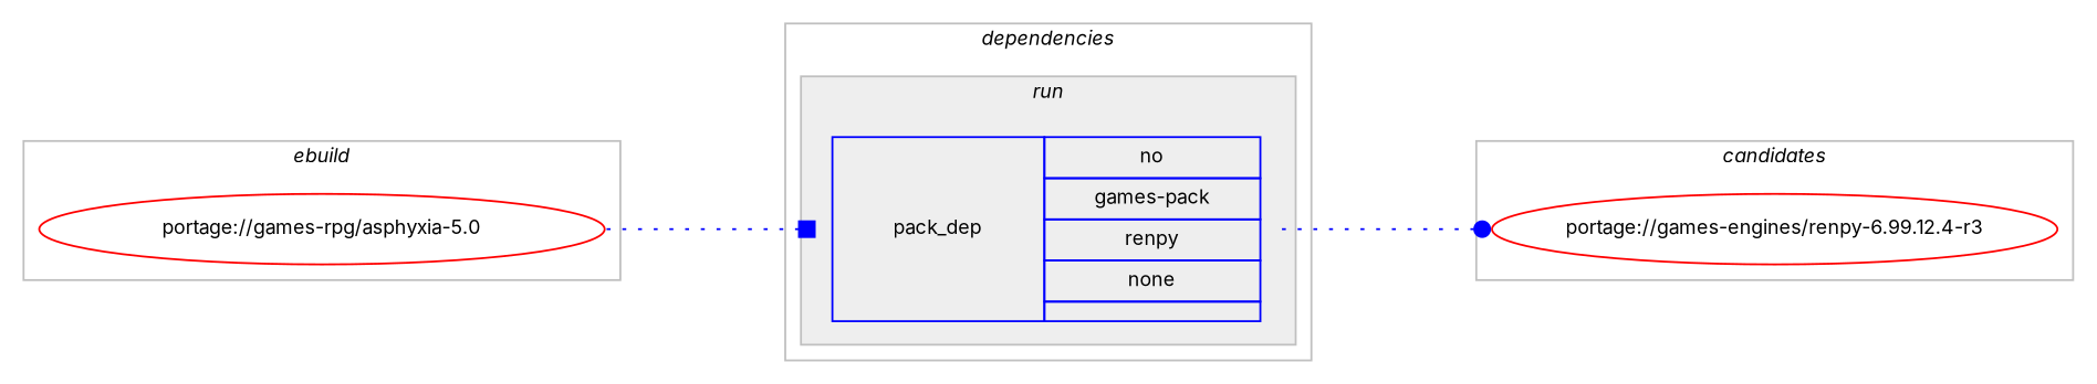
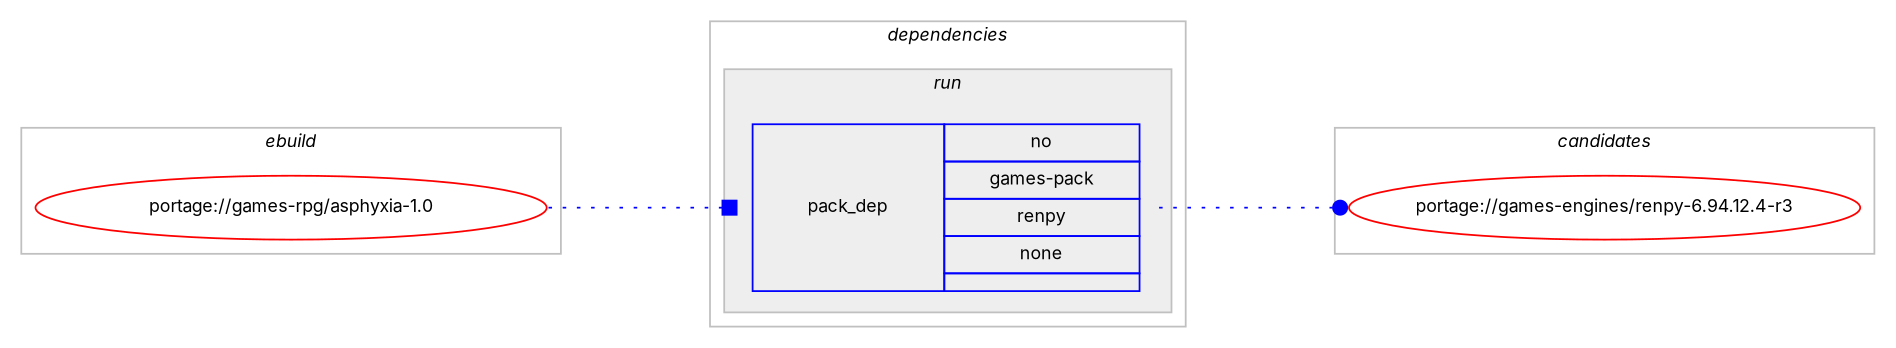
  digraph {
    compound=true
    concentrate=true
    fontname=Inter
    fontsize=10
    newrank=true
    rankdir=LR
    ranksep=1.5
    node [color=red fontname=Inter fontsize=10]
    edge [color=blue fontname=Inter headport=w style=dotted tailport=e]
-   n1 [label="portage://games-rpg/asphyxia-5.0" width=4]
+   n1 [label="portage://games-rpg/asphyxia-1.0" width=4]
    n2 [color=blue label=<<TABLE BORDER="0" CELLBORDER="1" CELLSPACING="0" CELLPADDING="4" WIDTH="220"><TR><TD ROWSPAN="6" CELLPADDING="30">pack_dep</TD></TR><TR><TD WIDTH="110">no</TD></TR><TR><TD>games-pack</TD></TR><TR><TD>renpy</TD></TR><TR><TD>none</TD></TR><TR><TD></TD></TR></TABLE>> shape=none]
-   n3 [label="portage://games-engines/renpy-6.99.12.4-r3" width=4]
+   n3 [label="portage://games-engines/renpy-6.94.12.4-r3" width=4]
    subgraph cluster_1 {
      color=gray
      label=<<i>ebuild</i>>
      rank=same
      n1
    }
    subgraph cluster_2 {
      color=gray
      label=<<i>dependencies</i>>
      subgraph cluster_3 {
        color=gray
        fillcolor="#eeeeee"
        label=<<i>compile</i>>
        style=filled
      }
      subgraph cluster_4 {
        color=gray
        fillcolor="#eeeeee"
        label=<<i>compile and run</i>>
        style=filled
      }
      subgraph cluster_5 {
        color=gray
        fillcolor="#eeeeee"
        label=<<i>run</i>>
        style=filled
        subgraph sub_6 {
          color=gray
          fillcolor="#eeeeee"
          label=<<i>run</i>>
          style=filled
          n2
        }
      }
    }
    subgraph cluster_7 {
      color=gray
      label=<<i>candidates</i>>
      rank=same
      subgraph sub_8 {
        color=black
        label=<<i>candidates</i>>
        nodesep=1
        rank=same
        n3
      }
    }
    n1 -> n2 [arrowhead=box weight=20]
    n2 -> n3 [arrowhead=dot weight=100]
  }
